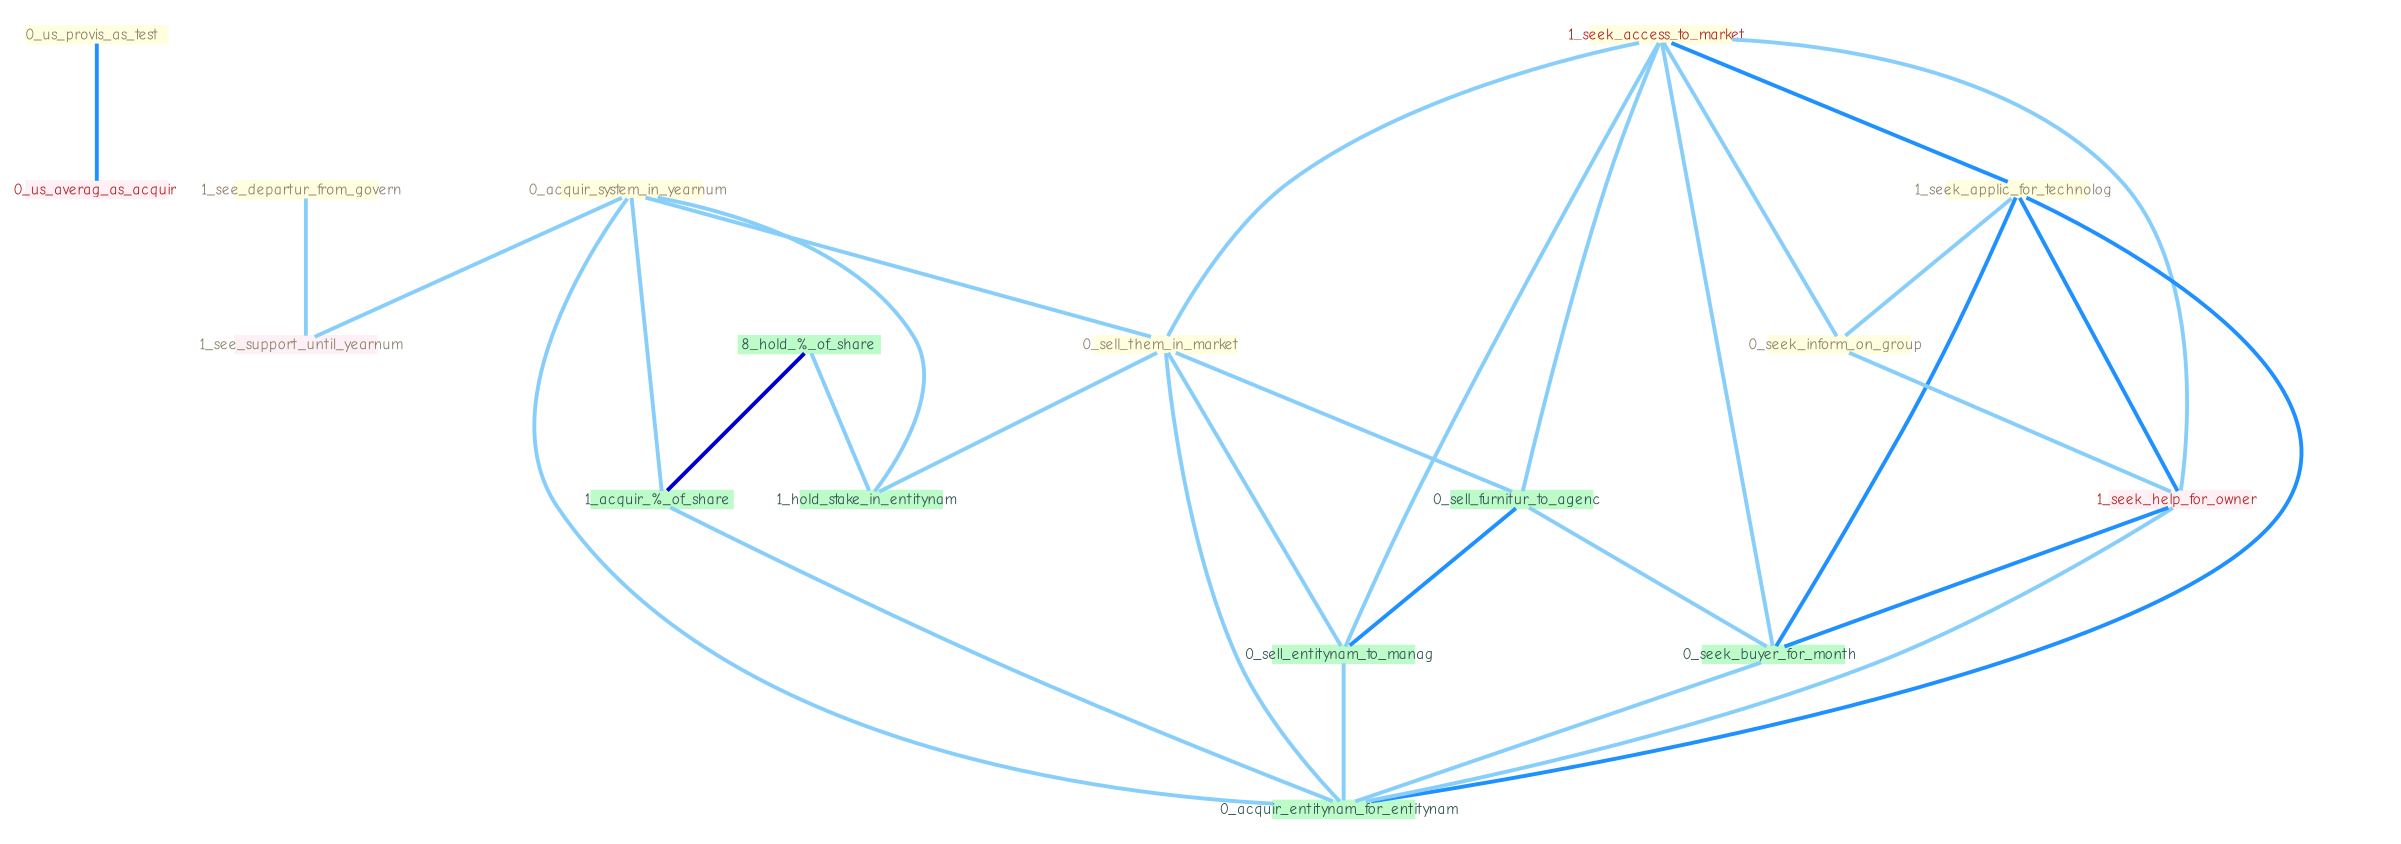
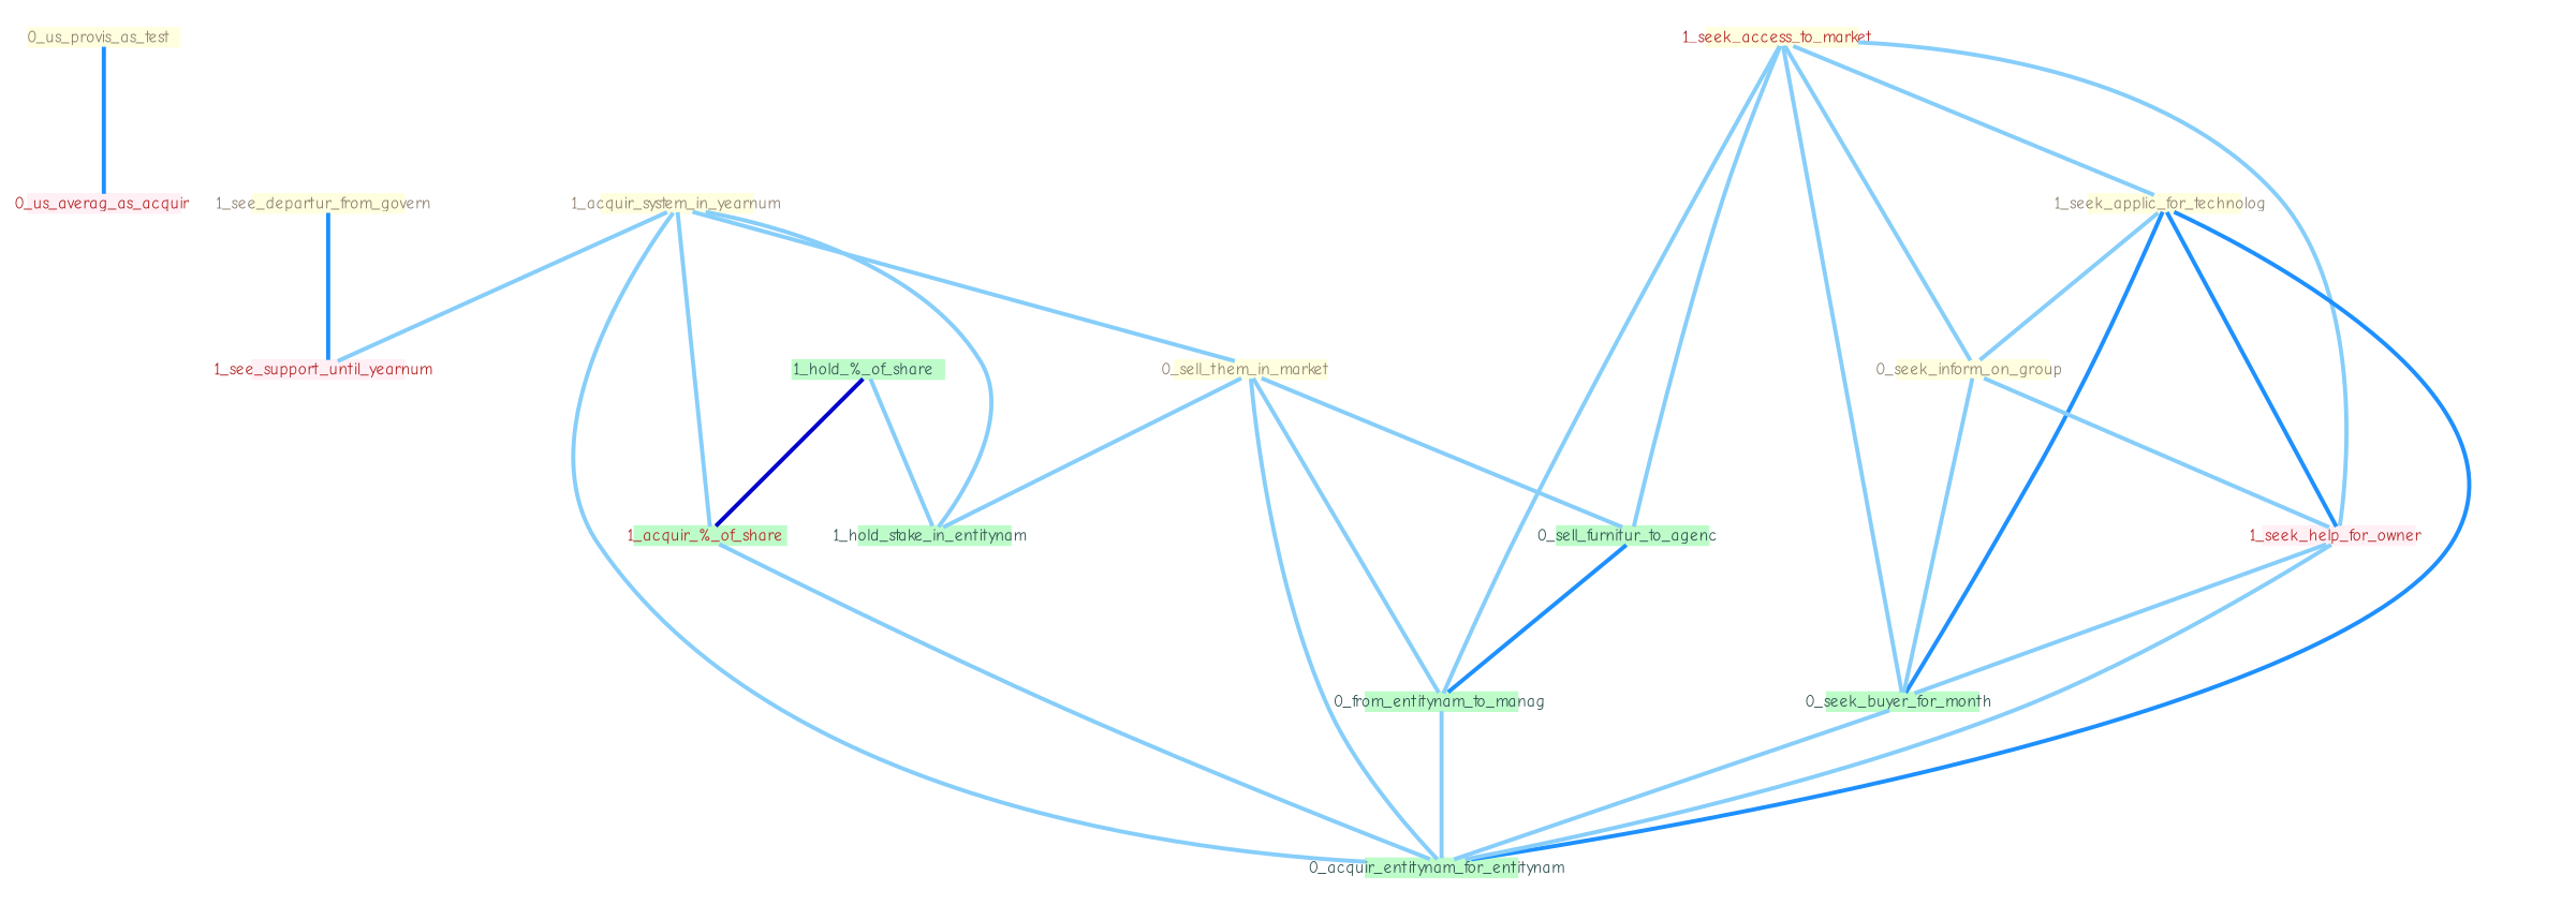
  graph {
    fontname="Comic Neue"
    node [color="#ffffe0" fixedsize=true fontcolor="#2f4f4f" fontname="Comic Neue" fontsize=4 shape=polygon style=filled]
    edge [color="#87cefa" fontname="Comic Neue" w=1]
    "0_us_provis_as_test " [fontcolor="#8b7d6b" height=.06 width=.5]
    "1_see_departur_from_govern " [fontcolor="#8b7d6b" height=.06 width=.5]
-   "0_acquir_system_in_yearnum " [fontcolor="#8b7d6b" height=.06 width=.5]
+   "0_acquir_system_in_yearnum " [fontcolor="#8b7d6b" height=.06 width=.5 label="1_acquir_system_in_yearnum"]
    "1_seek_access_to_market " [fontcolor="#b22222" height=.06 width=.5]
    "0_sell_them_in_market " [fontcolor="#8b7d6b" height=.06 width=.5]
    "1_seek_applic_for_technolog " [fontcolor="#8b7d6b" height=.06 width=.5]
    "0_seek_inform_on_group " [fontcolor="#8b7d6b" height=.06 width=.5]
    "1_seek_help_for_owner " [color="#fff0f5" fontcolor="#b22222" height=.06 width=.5]
-   "1_see_support_until_yearnum " [color="#fff0f5" fontcolor="#8b7d6b" height=.06 width=.5]
+   "1_see_support_until_yearnum " [color="#fff0f5" fontcolor="#b22222" height=.06 width=.5]
    n10 [color="#fff0f5" fontcolor="#b22222" height=.06 label="0_us_averag_as_acquir" width=.5]
    "1_hold_stake_in_entitynam " [color="#BDFCC9" height=.06 width=.5]
-   "1_acquir_%_of_share " [color="#BDFCC9" height=.06 width=.5]
+   "1_acquir_%_of_share " [color="#BDFCC9" fontcolor="#b22222" height=.06 width=.5]
    "0_acquir_entitynam_for_entitynam " [color="#BDFCC9" height=.06 width=.5]
    "0_seek_buyer_for_month " [color="#BDFCC9" height=.06 width=.5]
    "0_sell_furnitur_to_agenc " [color="#BDFCC9" height=.06 width=.5]
-   "0_sell_entitynam_to_manag " [color="#BDFCC9" height=.06 width=.5]
-   "1_hold_%_of_share " [color="#BDFCC9" height=.06 width=.5 label="8_hold_%_of_share"]
+   "0_sell_entitynam_to_manag " [color="#BDFCC9" height=.06 width=.5 label="0_from_entitynam_to_manag"]
+   "1_hold_%_of_share " [color="#BDFCC9" height=.06 width=.5]
    subgraph sub_1 {
      "0_us_provis_as_test "
      "1_see_departur_from_govern "
      "0_acquir_system_in_yearnum "
      "1_seek_access_to_market "
      "0_sell_them_in_market "
      "1_seek_applic_for_technolog "
      "0_seek_inform_on_group "
    }
    subgraph sub_2 {
      "1_seek_help_for_owner "
      "1_see_support_until_yearnum "
      n10
    }
    "0_us_provis_as_test " -- n10 [color="#1e90ff" w=2]
-   "1_see_departur_from_govern " -- "1_see_support_until_yearnum "
+   "1_see_departur_from_govern " -- "1_see_support_until_yearnum " [color="#1e90ff"]
    "0_acquir_system_in_yearnum " -- "0_sell_them_in_market "
    "0_acquir_system_in_yearnum " -- "1_see_support_until_yearnum "
    "0_acquir_system_in_yearnum " -- "1_hold_stake_in_entitynam "
    "0_acquir_system_in_yearnum " -- "1_acquir_%_of_share "
    "0_acquir_system_in_yearnum " -- "0_acquir_entitynam_for_entitynam "
-   "1_seek_access_to_market " -- "0_sell_them_in_market "
-   "1_seek_access_to_market " -- "1_seek_applic_for_technolog " [color="#1e90ff"]
+   "1_seek_access_to_market " -- "1_seek_applic_for_technolog "
    "1_seek_access_to_market " -- "0_seek_inform_on_group "
    "1_seek_access_to_market " -- "1_seek_help_for_owner "
    "1_seek_access_to_market " -- "0_seek_buyer_for_month "
    "1_seek_access_to_market " -- "0_sell_furnitur_to_agenc "
    "1_seek_access_to_market " -- "0_sell_entitynam_to_manag "
    "0_sell_them_in_market " -- "1_hold_stake_in_entitynam "
    "0_sell_them_in_market " -- "0_acquir_entitynam_for_entitynam "
    "0_sell_them_in_market " -- "0_sell_furnitur_to_agenc "
    "0_sell_them_in_market " -- "0_sell_entitynam_to_manag "
    "1_seek_applic_for_technolog " -- "0_seek_inform_on_group "
    "1_seek_applic_for_technolog " -- "1_seek_help_for_owner " [color="#1e90ff" w=2]
    "1_seek_applic_for_technolog " -- "0_acquir_entitynam_for_entitynam " [color="#1e90ff"]
    "1_seek_applic_for_technolog " -- "0_seek_buyer_for_month " [color="#1e90ff" w=2]
    "0_seek_inform_on_group " -- "1_seek_help_for_owner "
-   "0_sell_furnitur_to_agenc " -- "0_seek_buyer_for_month "
+   "0_seek_inform_on_group " -- "0_seek_buyer_for_month "
    "1_seek_help_for_owner " -- "0_acquir_entitynam_for_entitynam "
-   "1_seek_help_for_owner " -- "0_seek_buyer_for_month " [color="#1e90ff" w=2]
+   "1_seek_help_for_owner " -- "0_seek_buyer_for_month " [w=2]
    "1_acquir_%_of_share " -- "0_acquir_entitynam_for_entitynam "
    "0_seek_buyer_for_month " -- "0_acquir_entitynam_for_entitynam "
    "0_sell_furnitur_to_agenc " -- "0_sell_entitynam_to_manag " [color="#1e90ff" w=2]
    "0_sell_entitynam_to_manag " -- "0_acquir_entitynam_for_entitynam "
    "1_hold_%_of_share " -- "1_hold_stake_in_entitynam "
    "1_hold_%_of_share " -- "1_acquir_%_of_share " [color="#0000cd" w=3]
  }
